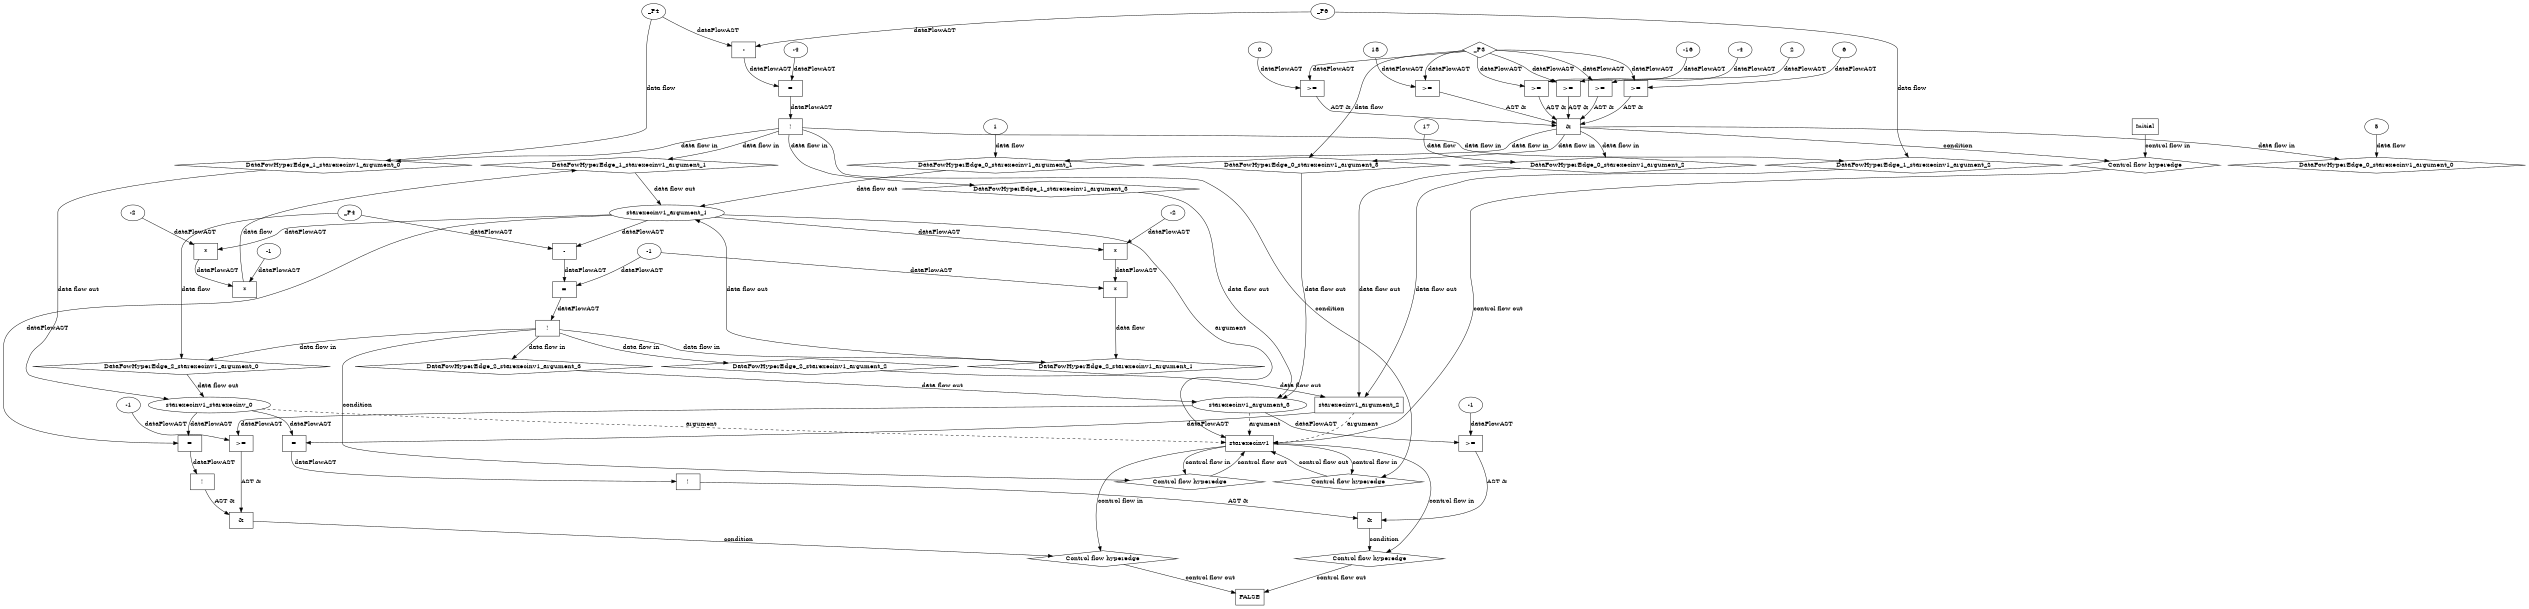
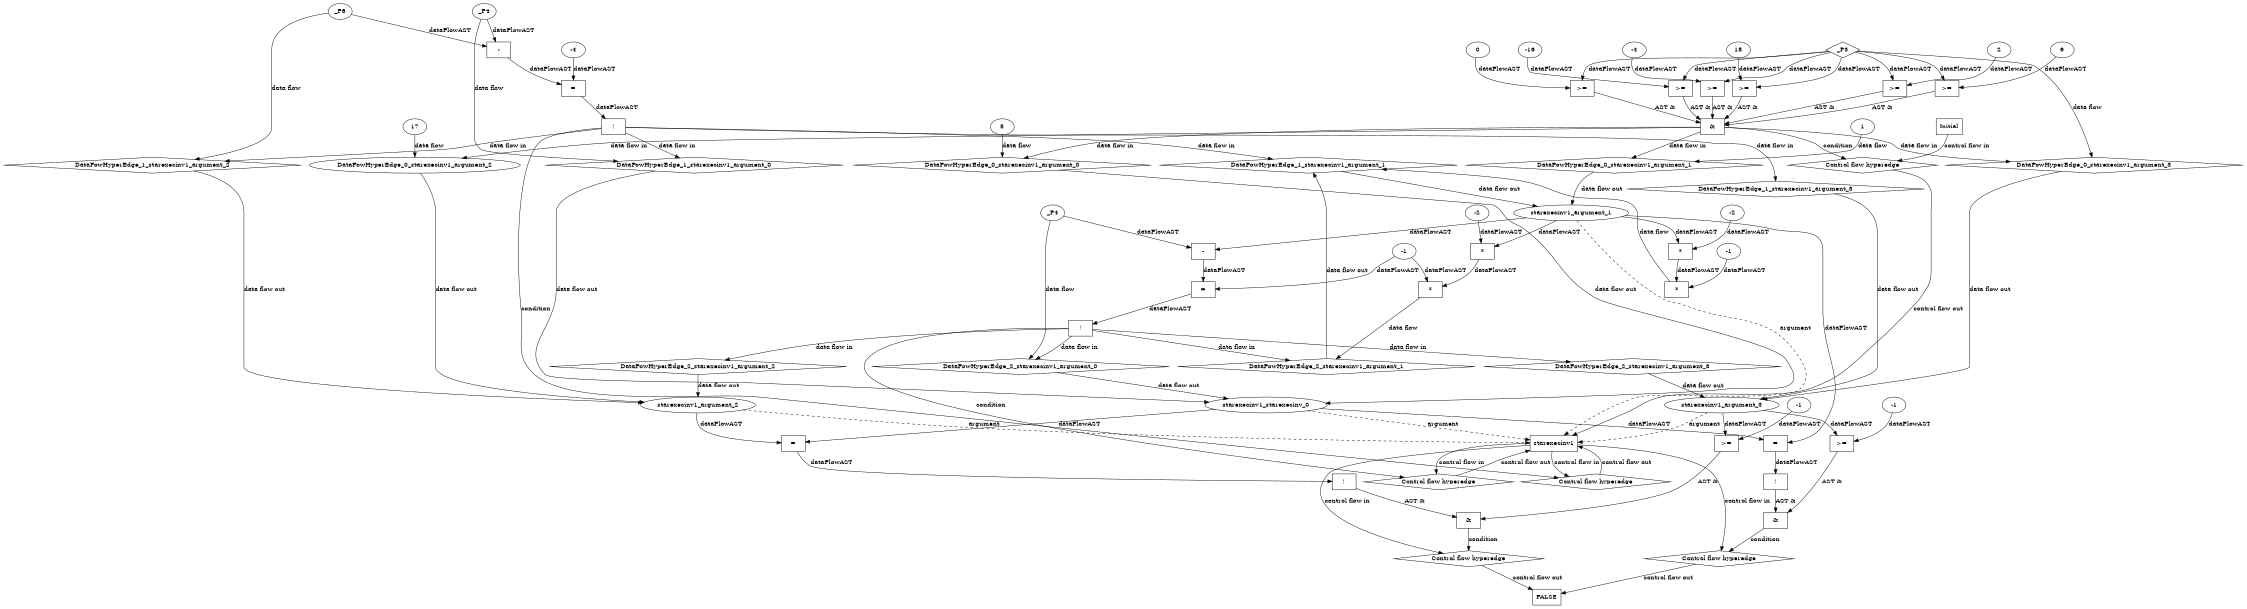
  digraph {
    node [shape=rect]
    n1 [label=starexecinv1 nodeName=starexecinv1]
    n2 [label="Control flow hyperedge" nodeName=ControlFowHyperEdge_1 shape=diamond]
    n3 [label="Control flow hyperedge" nodeName=ControlFowHyperEdge_2 shape=diamond]
    n4 [label="Control flow hyperedge" nodeName=ControlFowHyperEdge_3 shape=diamond]
    n5 [label="Control flow hyperedge" nodeName=ControlFowHyperEdge_4 shape=diamond]
    n6 [label=FALSE nodeName=FALSE]
    n7 [label=Initial nodeName=Initial]
    n8 [label="Control flow hyperedge" nodeName=ControlFowHyperEdge_0 shape=diamond]
    n9 [label=starexecinv1_starexecinv_0 nodeName=argument0 shape=oval]
    n10 [label="=" nodeName=xxxFALSE___starexecinv1_3xxxguard_0_node_1]
    n11 [label="=" nodeName=xxxFALSE___starexecinv1_4xxxguard_0_node_1]
    n12 [label="!" nodeName=xxxFALSE___starexecinv1_3xxxguard_0_node_0]
    n13 [label="!" nodeName=xxxFALSE___starexecinv1_4xxxguard_0_node_0]
    n14 [label=starexecinv1_argument_1 nodeName=argument1 shape=oval]
    n15 [label="*" nodeName=xxxstarexecinv1___starexecinv1_1xxxdataFlow1_node_2]
    n16 [label="-" nodeName=xxxstarexecinv1___starexecinv1_2xxxguard_0_node_2]
    n17 [label="*" nodeName=xxxstarexecinv1___starexecinv1_2xxxdataFlow1_node_2]
    n18 [label="*" nodeName=xxxstarexecinv1___starexecinv1_1xxxdataFlow1_node_0]
    n19 [label="=" nodeName=xxxstarexecinv1___starexecinv1_2xxxguard_0_node_1]
    n20 [label="*" nodeName=xxxstarexecinv1___starexecinv1_2xxxdataFlow1_node_0]
-   n21 [label=starexecinv1_argument_2 nodeName=argument2 shape=box]
+   n21 [label=starexecinv1_argument_2 nodeName=argument2 shape=oval]
    n22 [label=starexecinv1_argument_3 nodeName=argument3 shape=oval]
    n23 [label=">=" nodeName=xxxFALSE___starexecinv1_3xxxguard1_node_0]
    n24 [label=">=" nodeName=xxxFALSE___starexecinv1_4xxxguard1_node_0]
    n25 [label="&" nodeName=xxxFALSE___starexecinv1_3xxx_and]
    n26 [label="&" nodeName=xxxFALSE___starexecinv1_4xxx_and]
    n27 [label="&" nodeName=xxxstarexecinv1___Initial_0xxx_and]
    n28 [label=DataFowHyperEdge_0_starexecinv1_argument_0 nodeName=DataFowHyperEdge_0_starexecinv1_argument_0 shape=diamond]
    n29 [label=DataFowHyperEdge_0_starexecinv1_argument_1 nodeName=DataFowHyperEdge_0_starexecinv1_argument_1 shape=diamond]
-   n30 [label=DataFowHyperEdge_0_starexecinv1_argument_2 nodeName=DataFowHyperEdge_0_starexecinv1_argument_2 shape=diamond]
+   n30 [label=DataFowHyperEdge_0_starexecinv1_argument_2 nodeName=DataFowHyperEdge_0_starexecinv1_argument_2 shape=ellipse]
    n31 [label=DataFowHyperEdge_0_starexecinv1_argument_3 nodeName=DataFowHyperEdge_0_starexecinv1_argument_3 shape=diamond]
    n32 [label=">=" nodeName=xxxstarexecinv1___Initial_0xxxguard3_node_0]
    n33 [label=6 nodeName=xxxstarexecinv1___Initial_0xxxguard3_node_2 shape=""]
    n34 [label=_P3 nodeName=xxxstarexecinv1___Initial_0xxxdataFlow3_node_0 shape=diamond]
    n35 [label=">=" nodeName=xxxstarexecinv1___Initial_0xxxguard5_node_0]
    n36 [label=">=" nodeName=xxxstarexecinv1___Initial_0xxxguard4_node_0]
    n37 [label=">=" nodeName=xxxstarexecinv1___Initial_0xxxguard1_node_0]
    n38 [label=">=" nodeName=xxxstarexecinv1___Initial_0xxxguard_0_node_0]
    n39 [label=">=" nodeName=xxxstarexecinv1___Initial_0xxxguard2_node_0]
    n40 [label=18 nodeName=xxxstarexecinv1___Initial_0xxxguard5_node_2 shape=""]
    n41 [label=2 nodeName=xxxstarexecinv1___Initial_0xxxguard4_node_2 shape=""]
    n42 [label=-16 nodeName=xxxstarexecinv1___Initial_0xxxguard1_node_2 shape=""]
    n43 [label=0 nodeName=xxxstarexecinv1___Initial_0xxxguard_0_node_2 shape=""]
    n44 [label=-4 nodeName=xxxstarexecinv1___Initial_0xxxguard2_node_2 shape=""]
    n45 [label=5 nodeName=xxxstarexecinv1___Initial_0xxxdataFlow_0_node_0 shape=""]
    n46 [label=1 nodeName=xxxstarexecinv1___Initial_0xxxdataFlow1_node_0 shape=""]
    n47 [label=17 nodeName=xxxstarexecinv1___Initial_0xxxdataFlow2_node_0 shape=""]
    n48 [label="!" nodeName=xxxstarexecinv1___starexecinv1_1xxxguard_0_node_0]
    n49 [label=DataFowHyperEdge_1_starexecinv1_argument_0 nodeName=DataFowHyperEdge_1_starexecinv1_argument_0 shape=diamond]
    n50 [label=DataFowHyperEdge_1_starexecinv1_argument_1 nodeName=DataFowHyperEdge_1_starexecinv1_argument_1 shape=diamond]
    n51 [label=DataFowHyperEdge_1_starexecinv1_argument_2 nodeName=DataFowHyperEdge_1_starexecinv1_argument_2 shape=diamond]
    n52 [label=DataFowHyperEdge_1_starexecinv1_argument_3 nodeName=DataFowHyperEdge_1_starexecinv1_argument_3 shape=diamond]
    n53 [label="=" nodeName=xxxstarexecinv1___starexecinv1_1xxxguard_0_node_1]
    n54 [label="-" nodeName=xxxstarexecinv1___starexecinv1_1xxxguard_0_node_2]
    n55 [label=-4 nodeName=xxxstarexecinv1___starexecinv1_1xxxguard_0_node_5 shape=""]
    n56 [label=_P6 nodeName=xxxstarexecinv1___starexecinv1_1xxxdataFlow2_node_0 shape=""]
    n57 [label=_P4 nodeName=xxxstarexecinv1___starexecinv1_1xxxdataFlow_0_node_0 shape=""]
    n58 [label=-1 nodeName=xxxstarexecinv1___starexecinv1_1xxxdataFlow1_node_1 shape=""]
    n59 [label=-2 nodeName=xxxstarexecinv1___starexecinv1_1xxxdataFlow1_node_3 shape=""]
    n60 [label="!" nodeName=xxxstarexecinv1___starexecinv1_2xxxguard_0_node_0]
    n61 [label=DataFowHyperEdge_2_starexecinv1_argument_0 nodeName=DataFowHyperEdge_2_starexecinv1_argument_0 shape=diamond]
    n62 [label=DataFowHyperEdge_2_starexecinv1_argument_1 nodeName=DataFowHyperEdge_2_starexecinv1_argument_1 shape=diamond]
    n63 [label=DataFowHyperEdge_2_starexecinv1_argument_2 nodeName=DataFowHyperEdge_2_starexecinv1_argument_2 shape=diamond]
    n64 [label=DataFowHyperEdge_2_starexecinv1_argument_3 nodeName=DataFowHyperEdge_2_starexecinv1_argument_3 shape=diamond]
    n65 [label=-1 nodeName=xxxstarexecinv1___starexecinv1_2xxxdataFlow1_node_1 shape=""]
    n66 [label=_P4 nodeName=xxxstarexecinv1___starexecinv1_2xxxdataFlow_0_node_0 shape=""]
    n67 [label=-2 nodeName=xxxstarexecinv1___starexecinv1_2xxxdataFlow1_node_3 shape=""]
    n68 [label=-1 nodeName=xxxFALSE___starexecinv1_3xxxguard1_node_1 shape=""]
    n69 [label=-1 nodeName=xxxFALSE___starexecinv1_4xxxguard1_node_1 shape=""]
    n1 -> n2 [label="control flow in"]
    n1 -> n3 [label="control flow in"]
    n1 -> n4 [label="control flow in"]
    n1 -> n5 [label="control flow in"]
    n2 -> n1 [label="control flow out"]
    n3 -> n1 [label="control flow out"]
    n4 -> n6 [label="control flow out"]
    n5 -> n6 [label="control flow out"]
    n7 -> n8 [label="control flow in"]
    n8 -> n1 [label="control flow out"]
    n9 -> n1 [label=argument style=dashed]
    n9 -> n10 [label=dataFlowAST]
    n9 -> n11 [label=dataFlowAST]
    n10 -> n12 [label=dataFlowAST]
    n11 -> n13 [label=dataFlowAST]
    n12 -> n25 [label="AST &"]
    n13 -> n26 [label="AST &"]
-   n14 -> n1 [label=argument style=solid]
+   n14 -> n1 [label=argument style=dashed]
    n14 -> n11 [label=dataFlowAST]
    n14 -> n15 [label=dataFlowAST]
    n14 -> n16 [label=dataFlowAST]
    n14 -> n17 [label=dataFlowAST]
    n15 -> n18 [label=dataFlowAST]
    n16 -> n19 [label=dataFlowAST]
    n17 -> n20 [label=dataFlowAST]
    n18 -> n50 [label="data flow"]
    n19 -> n60 [label=dataFlowAST]
    n20 -> n62 [label="data flow"]
    n21 -> n1 [label=argument style=dashed]
    n21 -> n10 [label=dataFlowAST]
    n22 -> n1 [label=argument style=dashed]
    n22 -> n23 [label=dataFlowAST]
    n22 -> n24 [label=dataFlowAST]
    n23 -> n25 [label="AST &"]
    n24 -> n26 [label="AST &"]
    n25 -> n4 [label=condition]
    n26 -> n5 [label=condition]
    n27 -> n8 [label=condition]
    n27 -> n28 [label="data flow in"]
    n27 -> n29 [label="data flow in"]
    n27 -> n30 [label="data flow in"]
    n27 -> n31 [label="data flow in"]
+   n28 -> n9 [label="data flow out"]
    n29 -> n14 [label="data flow out"]
    n30 -> n21 [label="data flow out"]
    n31 -> n22 [label="data flow out"]
    n32 -> n27 [label="AST &"]
    n33 -> n32 [label=dataFlowAST]
    n34 -> n31 [label="data flow"]
    n34 -> n32 [label=dataFlowAST]
    n34 -> n35 [label=dataFlowAST]
    n34 -> n36 [label=dataFlowAST]
    n34 -> n37 [label=dataFlowAST]
    n34 -> n38 [label=dataFlowAST]
    n34 -> n39 [label=dataFlowAST]
    n35 -> n27 [label="AST &"]
    n36 -> n27 [label="AST &"]
    n37 -> n27 [label="AST &"]
    n38 -> n27 [label="AST &"]
    n39 -> n27 [label="AST &"]
    n40 -> n35 [label=dataFlowAST]
    n41 -> n36 [label=dataFlowAST]
    n42 -> n37 [label=dataFlowAST]
    n43 -> n38 [label=dataFlowAST]
    n44 -> n39 [label=dataFlowAST]
    n45 -> n28 [label="data flow"]
    n46 -> n29 [label="data flow"]
    n47 -> n30 [label="data flow"]
    n48 -> n2 [label=condition]
    n48 -> n49 [label="data flow in"]
    n48 -> n50 [label="data flow in"]
    n48 -> n51 [label="data flow in"]
    n48 -> n52 [label="data flow in"]
    n49 -> n9 [label="data flow out"]
    n50 -> n14 [label="data flow out"]
    n51 -> n21 [label="data flow out"]
    n52 -> n22 [label="data flow out"]
    n53 -> n48 [label=dataFlowAST]
    n54 -> n53 [label=dataFlowAST]
    n55 -> n53 [label=dataFlowAST]
    n56 -> n51 [label="data flow"]
    n56 -> n54 [label=dataFlowAST]
    n57 -> n49 [label="data flow"]
    n57 -> n54 [label=dataFlowAST]
    n58 -> n18 [label=dataFlowAST]
    n59 -> n15 [label=dataFlowAST]
    n60 -> n3 [label=condition]
    n60 -> n61 [label="data flow in"]
    n60 -> n62 [label="data flow in"]
    n60 -> n63 [label="data flow in"]
    n60 -> n64 [label="data flow in"]
    n61 -> n9 [label="data flow out"]
-   n62 -> n14 [label="data flow out"]
+   n62 -> n50 [label="data flow out"]
    n63 -> n21 [label="data flow out"]
    n64 -> n22 [label="data flow out"]
    n65 -> n19 [label=dataFlowAST]
    n65 -> n20 [label=dataFlowAST]
    n66 -> n16 [label=dataFlowAST]
    n66 -> n61 [label="data flow"]
    n67 -> n17 [label=dataFlowAST]
    n68 -> n23 [label=dataFlowAST]
    n69 -> n24 [label=dataFlowAST]
  }
